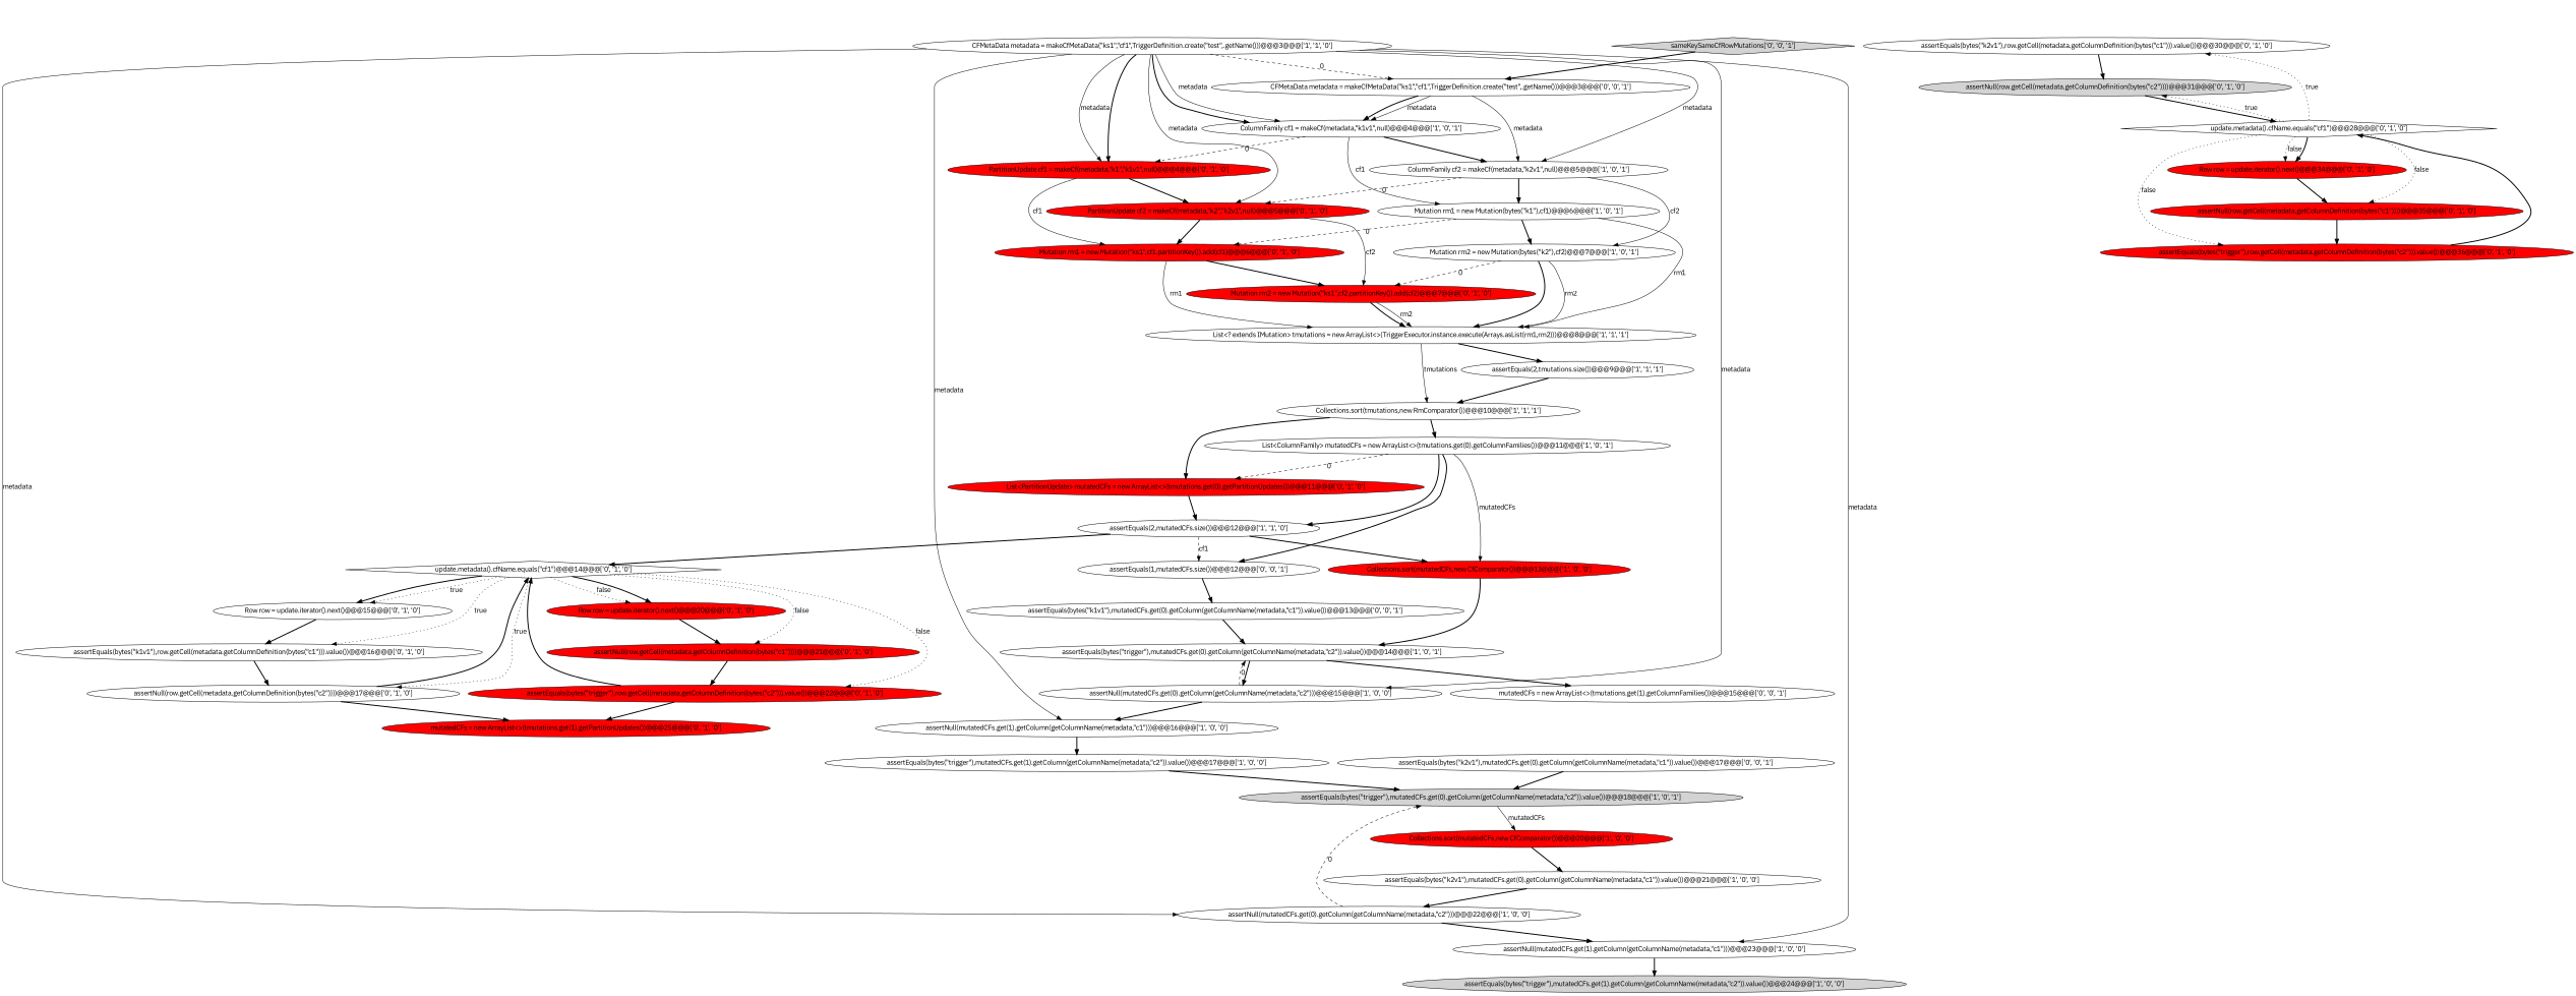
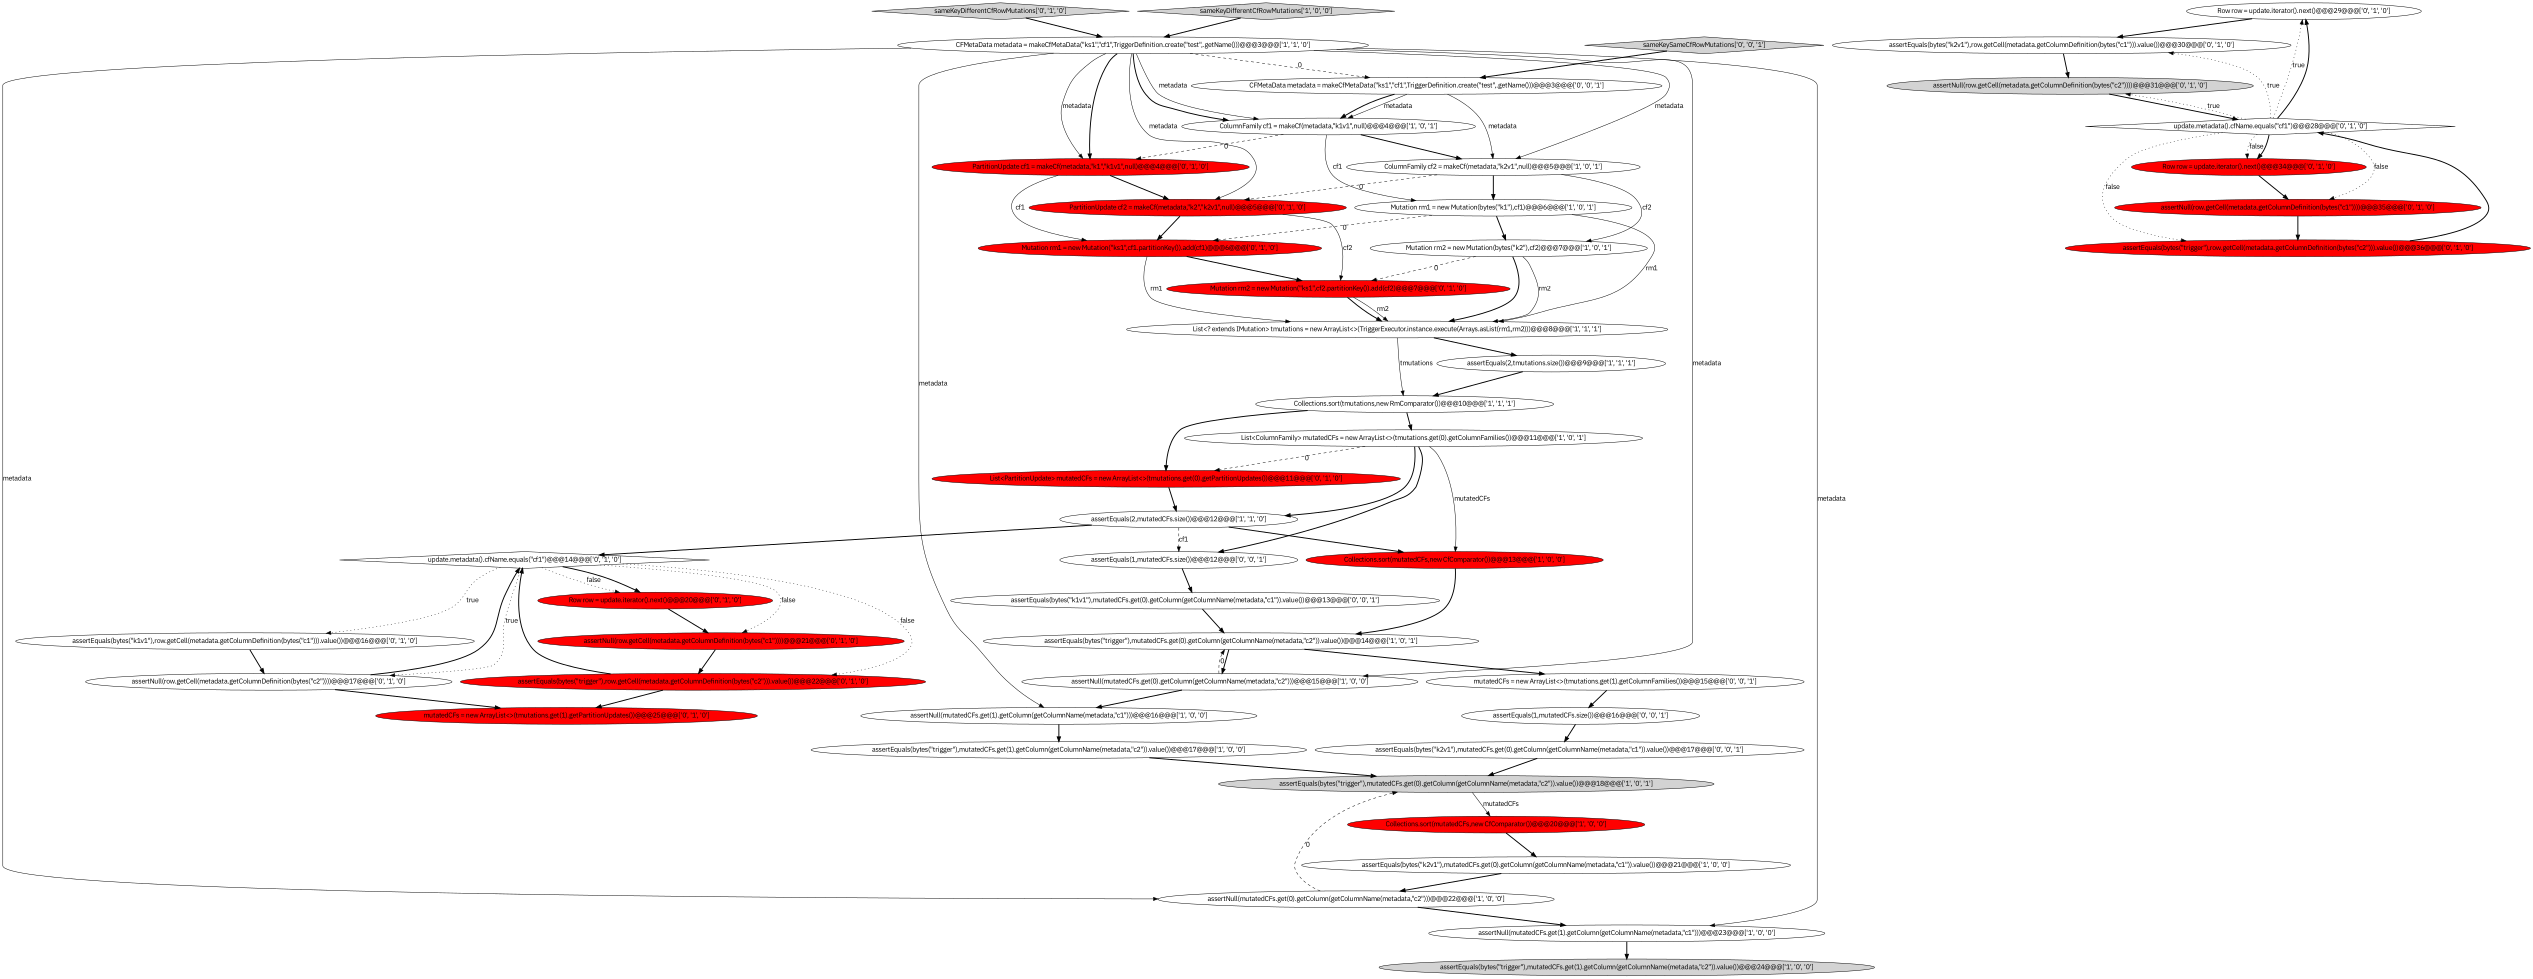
  digraph {
    fontname="IBM Plex Sans"
    node [fillcolor=white fontname="IBM Plex Sans" shape=ellipse style=filled]
    edge [fontname="IBM Plex Sans" style=bold]
    n1 [label="Collections.sort(tmutations,new RmComparator())@@@10@@@['1', '1', '1']"]
    n2 [fillcolor=red label="List<PartitionUpdate> mutatedCFs = new ArrayList<>(tmutations.get(0).getPartitionUpdates())@@@11@@@['0', '1', '0']"]
    n3 [label="List<ColumnFamily> mutatedCFs = new ArrayList<>(tmutations.get(0).getColumnFamilies())@@@11@@@['1', '0', '1']"]
    n4 [label="assertEquals(2,mutatedCFs.size())@@@12@@@['1', '1', '0']"]
    n5 [fillcolor=red label="Collections.sort(mutatedCFs,new CfComparator())@@@13@@@['1', '0', '0']"]
    n6 [label="assertEquals(1,mutatedCFs.size())@@@12@@@['0', '0', '1']"]
+   n7 [label="assertEquals(1,mutatedCFs.size())@@@16@@@['0', '0', '1']"]
    n8 [label="assertEquals(bytes(\"k2v1\"),mutatedCFs.get(0).getColumn(getColumnName(metadata,\"c1\")).value())@@@17@@@['0', '0', '1']"]
    n9 [fillcolor=lightgray label="assertEquals(bytes(\"trigger\"),mutatedCFs.get(0).getColumn(getColumnName(metadata,\"c2\")).value())@@@18@@@['1', '0', '1']"]
    n10 [fillcolor=lightgray label="assertEquals(bytes(\"trigger\"),mutatedCFs.get(1).getColumn(getColumnName(metadata,\"c2\")).value())@@@24@@@['1', '0', '0']"]
+   n11 [label="Row row = update.iterator().next()@@@29@@@['0', '1', '0']"]
    n12 [label="assertEquals(bytes(\"k2v1\"),row.getCell(metadata.getColumnDefinition(bytes(\"c1\"))).value())@@@30@@@['0', '1', '0']"]
    n13 [fillcolor=lightgray label="assertNull(row.getCell(metadata.getColumnDefinition(bytes(\"c2\"))))@@@31@@@['0', '1', '0']"]
    n14 [fillcolor=red label="assertNull(row.getCell(metadata.getColumnDefinition(bytes(\"c1\"))))@@@21@@@['0', '1', '0']"]
    n15 [fillcolor=red label="assertEquals(bytes(\"trigger\"),row.getCell(metadata.getColumnDefinition(bytes(\"c2\"))).value())@@@22@@@['0', '1', '0']"]
    n16 [label="update.metadata().cfName.equals(\"cf1\")@@@14@@@['0', '1', '0']" shape=diamond]
    n17 [fillcolor=red label="mutatedCFs = new ArrayList<>(tmutations.get(1).getPartitionUpdates())@@@25@@@['0', '1', '0']"]
    n18 [label="update.metadata().cfName.equals(\"cf1\")@@@28@@@['0', '1', '0']" shape=diamond]
    n19 [fillcolor=red label="assertEquals(bytes(\"trigger\"),row.getCell(metadata.getColumnDefinition(bytes(\"c2\"))).value())@@@36@@@['0', '1', '0']"]
    n20 [fillcolor=red label="Row row = update.iterator().next()@@@34@@@['0', '1', '0']"]
    n21 [fillcolor=red label="assertNull(row.getCell(metadata.getColumnDefinition(bytes(\"c1\"))))@@@35@@@['0', '1', '0']"]
    n22 [label="CFMetaData metadata = makeCfMetaData(\"ks1\",\"cf1\",TriggerDefinition.create(\"test\",.getName()))@@@3@@@['0', '0', '1']"]
    n23 [label="ColumnFamily cf1 = makeCf(metadata,\"k1v1\",null)@@@4@@@['1', '0', '1']"]
    n24 [label="ColumnFamily cf2 = makeCf(metadata,\"k2v1\",null)@@@5@@@['1', '0', '1']"]
    n25 [fillcolor=red label="PartitionUpdate cf1 = makeCf(metadata,\"k1\",\"k1v1\",null)@@@4@@@['0', '1', '0']"]
    n26 [label="Mutation rm1 = new Mutation(bytes(\"k1\"),cf1)@@@6@@@['1', '0', '1']"]
    n27 [label="Mutation rm2 = new Mutation(bytes(\"k2\"),cf2)@@@7@@@['1', '0', '1']"]
    n28 [fillcolor=red label="PartitionUpdate cf2 = makeCf(metadata,\"k2\",\"k2v1\",null)@@@5@@@['0', '1', '0']"]
    n29 [label="assertEquals(bytes(\"trigger\"),mutatedCFs.get(0).getColumn(getColumnName(metadata,\"c2\")).value())@@@14@@@['1', '0', '1']"]
    n30 [label="mutatedCFs = new ArrayList<>(tmutations.get(1).getColumnFamilies())@@@15@@@['0', '0', '1']"]
    n31 [label="assertNull(mutatedCFs.get(0).getColumn(getColumnName(metadata,\"c2\")))@@@15@@@['1', '0', '0']"]
    n32 [label="assertNull(mutatedCFs.get(1).getColumn(getColumnName(metadata,\"c1\")))@@@16@@@['1', '0', '0']"]
    n33 [fillcolor=red label="Mutation rm1 = new Mutation(\"ks1\",cf1.partitionKey()).add(cf1)@@@6@@@['0', '1', '0']"]
    n34 [label="List<? extends IMutation> tmutations = new ArrayList<>(TriggerExecutor.instance.execute(Arrays.asList(rm1,rm2)))@@@8@@@['1', '1', '1']"]
    n35 [label="assertEquals(bytes(\"k1v1\"),row.getCell(metadata.getColumnDefinition(bytes(\"c1\"))).value())@@@16@@@['0', '1', '0']"]
    n36 [label="assertNull(row.getCell(metadata.getColumnDefinition(bytes(\"c2\"))))@@@17@@@['0', '1', '0']"]
    n37 [fillcolor=red label="Mutation rm2 = new Mutation(\"ks1\",cf2.partitionKey()).add(cf2)@@@7@@@['0', '1', '0']"]
    n38 [label="assertEquals(2,tmutations.size())@@@9@@@['1', '1', '1']"]
    n39 [fillcolor=lightgray label="sameKeySameCfRowMutations['0', '0', '1']" shape=diamond]
    n40 [label="assertEquals(bytes(\"k1v1\"),mutatedCFs.get(0).getColumn(getColumnName(metadata,\"c1\")).value())@@@13@@@['0', '0', '1']"]
    n41 [fillcolor=red label="Collections.sort(mutatedCFs,new CfComparator())@@@20@@@['1', '0', '0']"]
    n42 [label="assertEquals(bytes(\"trigger\"),mutatedCFs.get(1).getColumn(getColumnName(metadata,\"c2\")).value())@@@17@@@['1', '0', '0']"]
    n43 [label="assertEquals(bytes(\"k2v1\"),mutatedCFs.get(0).getColumn(getColumnName(metadata,\"c1\")).value())@@@21@@@['1', '0', '0']"]
    n44 [label="assertNull(mutatedCFs.get(0).getColumn(getColumnName(metadata,\"c2\")))@@@22@@@['1', '0', '0']"]
+   n45 [fillcolor=lightgray label="sameKeyDifferentCfRowMutations['0', '1', '0']" shape=diamond]
    n46 [label="CFMetaData metadata = makeCfMetaData(\"ks1\",\"cf1\",TriggerDefinition.create(\"test\",.getName()))@@@3@@@['1', '1', '0']"]
    n47 [label="assertNull(mutatedCFs.get(1).getColumn(getColumnName(metadata,\"c1\")))@@@23@@@['1', '0', '0']"]
-   n48 [label="Row row = update.iterator().next()@@@15@@@['0', '1', '0']"]
    n49 [fillcolor=red label="Row row = update.iterator().next()@@@20@@@['0', '1', '0']"]
+   n50 [fillcolor=lightgray label="sameKeyDifferentCfRowMutations['1', '0', '0']" shape=diamond]
    n1 -> n2
    n1 -> n3
    n2 -> n4
    n3 -> n2 [label=0 style=dashed]
    n3 -> n4
    n3 -> n5 [label=mutatedCFs style=solid]
    n3 -> n6
    n4 -> n5
    n4 -> n6 [label=cf1 style=dashed]
    n4 -> n16
    n5 -> n29
    n6 -> n40
+   n7 -> n8
    n8 -> n9
    n9 -> n41 [label=mutatedCFs style=solid]
+   n11 -> n12
    n12 -> n13
    n13 -> n18
    n14 -> n15
    n15 -> n16
    n15 -> n17
    n16 -> n14 [label=false style=dotted]
    n16 -> n15 [label=false style=dotted]
    n16 -> n35 [label=true style=dotted]
    n16 -> n36 [label=true style=dotted]
-   n16 -> n48 [label=true style=dotted]
-   n16 -> n48
    n16 -> n49
    n16 -> n49 [label=false style=dotted]
+   n18 -> n11 [label=true style=dotted]
+   n18 -> n11
    n18 -> n12 [label=true style=dotted]
    n18 -> n13 [label=true style=dotted]
    n18 -> n19 [label=false style=dotted]
    n18 -> n20 [label=false style=dotted]
    n18 -> n20
    n18 -> n21 [label=false style=dotted]
    n19 -> n18
    n20 -> n21
    n21 -> n19
    n22 -> n23 [label=metadata style=solid]
    n22 -> n23
    n22 -> n24 [label=metadata style=solid]
    n23 -> n24
    n23 -> n25 [label=0 style=dashed]
    n23 -> n26 [label=cf1 style=solid]
    n24 -> n26
    n24 -> n27 [label=cf2 style=solid]
    n24 -> n28 [label=0 style=dashed]
    n25 -> n28
    n25 -> n33 [label=cf1 style=solid]
    n26 -> n27
    n26 -> n33 [label=0 style=dashed]
    n26 -> n34 [label=rm1 style=solid]
    n27 -> n34 [label=rm2 style=solid]
    n27 -> n34
    n27 -> n37 [label=0 style=dashed]
    n28 -> n33
    n28 -> n37 [label=cf2 style=solid]
    n29 -> n30
    n29 -> n31
+   n30 -> n7
    n31 -> n29 [label=0 style=dashed]
    n31 -> n32
    n32 -> n42
    n33 -> n34 [label=rm1 style=solid]
    n33 -> n37
    n34 -> n1 [label=tmutations style=solid]
    n34 -> n38
    n35 -> n36
    n36 -> n16
    n36 -> n17
    n37 -> n34
    n37 -> n34 [label=rm2 style=solid]
    n38 -> n1
    n39 -> n22
    n40 -> n29
    n41 -> n43
    n42 -> n9
    n43 -> n44
    n44 -> n9 [label=0 style=dashed]
    n44 -> n47
+   n45 -> n46
    n46 -> n22 [label=0 style=dashed]
    n46 -> n23 [label=metadata style=solid]
    n46 -> n23
    n46 -> n24 [label=metadata style=solid]
    n46 -> n25 [label=metadata style=solid]
    n46 -> n25
    n46 -> n28 [label=metadata style=solid]
    n46 -> n31 [label=metadata style=solid]
    n46 -> n32 [label=metadata style=solid]
    n46 -> n44 [label=metadata style=solid]
    n46 -> n47 [label=metadata style=solid]
    n47 -> n10
-   n48 -> n35
    n49 -> n14
+   n50 -> n46
  }
